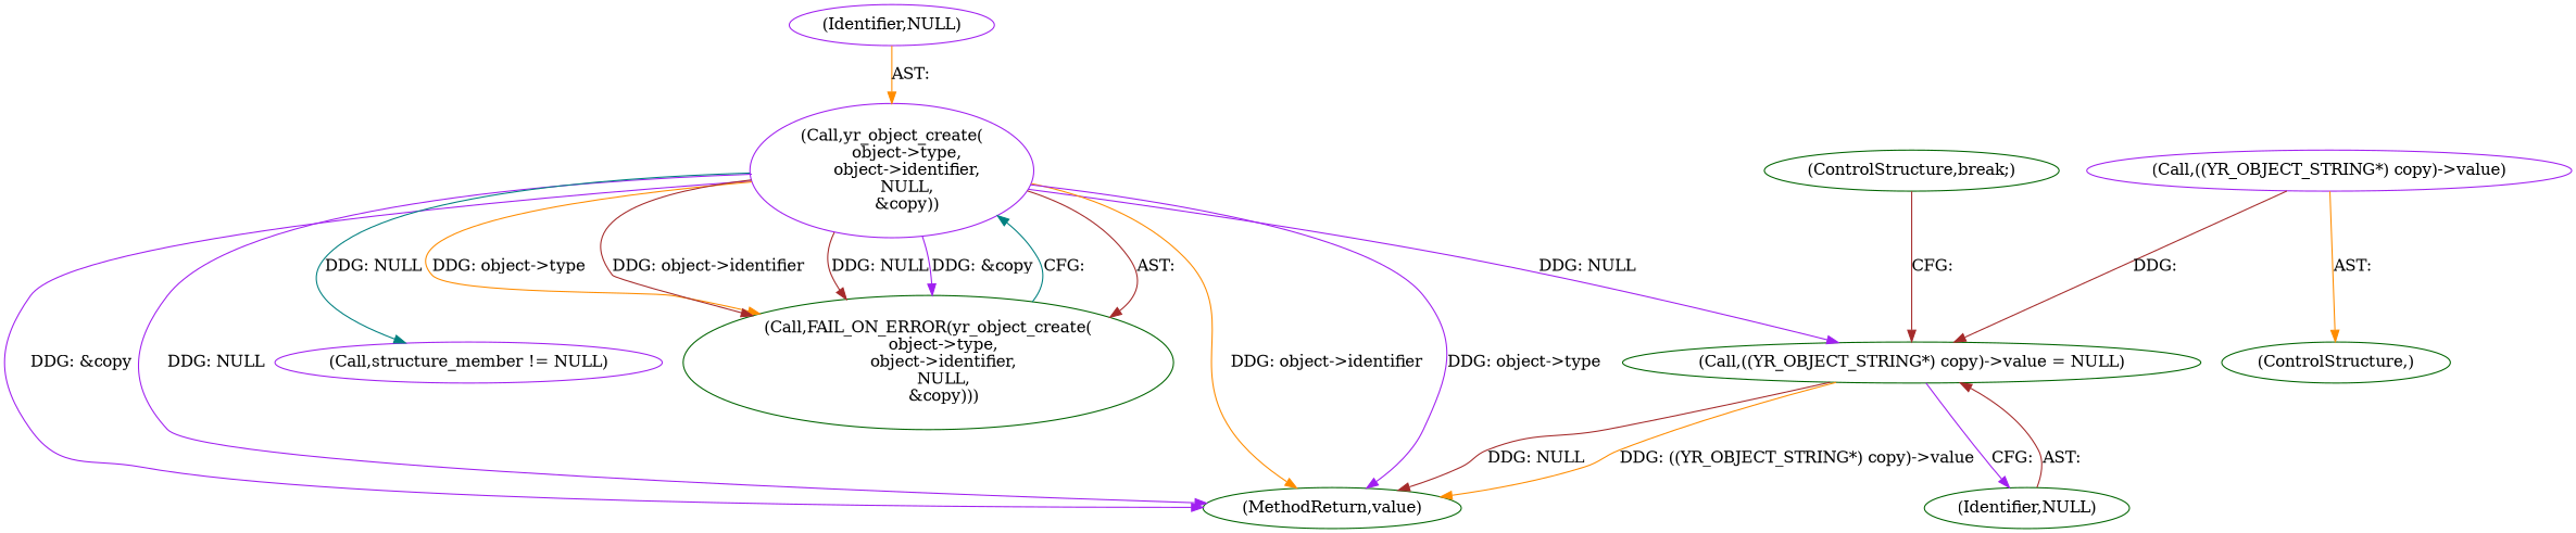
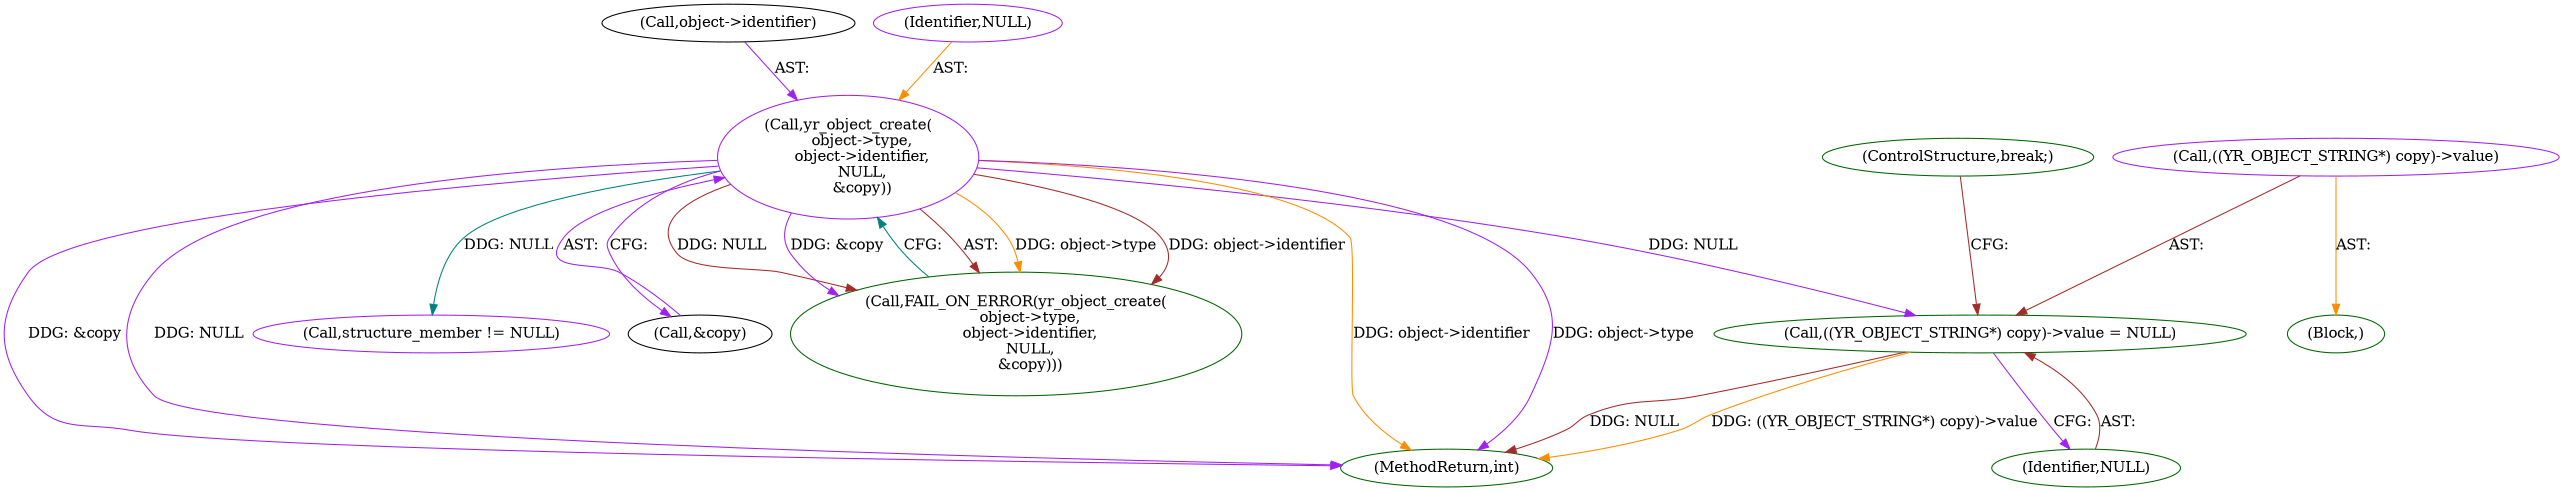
  digraph {
    node [color=darkgreen]
    edge [color=purple]
    n1 [label="(Call,((YR_OBJECT_STRING*) copy)->value = NULL)"]
    n2 [label="(Identifier,NULL)"]
-   n3 [label="(MethodReturn,value)"]
-   n4 [label="(ControlStructure,)"]
+   n3 [label="(MethodReturn,int)"]
+   n4 [label="(Block,)"]
    n5 [color=purple label="(Call,yr_object_create(\n      object->type,\n      object->identifier,\n      NULL,\n      &copy))"]
    n6 [color=purple label="(Call,structure_member != NULL)"]
+   n7 [color=black label="(Call,&copy)"]
    n8 [label="(Call,FAIL_ON_ERROR(yr_object_create(\n      object->type,\n      object->identifier,\n      NULL,\n      &copy)))"]
    n9 [color=purple label="(Call,((YR_OBJECT_STRING*) copy)->value)"]
+   n10 [color=black label="(Call,object->identifier)"]
    n11 [color=purple label="(Identifier,NULL)"]
    n12 [label="(ControlStructure,break;)"]
    n1 -> n2 [label="CFG: "]
    n1 -> n3 [color=brown label="DDG: NULL"]
    n1 -> n3 [color=darkorange label="DDG: ((YR_OBJECT_STRING*) copy)->value"]
    n2 -> n1 [color=brown label="AST: "]
    n5 -> n1 [label="DDG: NULL"]
    n5 -> n3 [label="DDG: &copy"]
    n5 -> n3 [label="DDG: NULL"]
    n5 -> n3 [color=darkorange label="DDG: object->identifier"]
    n5 -> n3 [label="DDG: object->type"]
    n5 -> n6 [color=teal label="DDG: NULL"]
+   n5 -> n7 [label="CFG: "]
    n5 -> n8 [color=brown label="AST: "]
    n5 -> n8 [color=darkorange label="DDG: object->type"]
    n5 -> n8 [color=brown label="DDG: object->identifier"]
    n5 -> n8 [color=brown label="DDG: NULL"]
    n5 -> n8 [label="DDG: &copy"]
+   n7 -> n5 [label="AST: "]
    n8 -> n5 [color=teal label="CFG: "]
-   n9 -> n1 [color=brown label="DDG: "]
+   n9 -> n1 [color=brown label="AST: "]
    n9 -> n4 [color=darkorange label="AST: "]
+   n10 -> n5 [label="AST: "]
    n11 -> n5 [color=darkorange label="AST: "]
    n12 -> n1 [color=brown label="CFG: "]
  }
